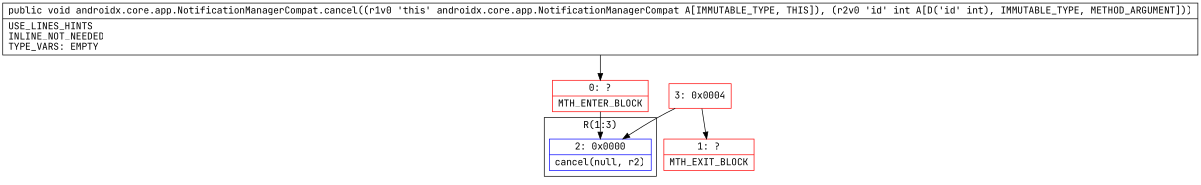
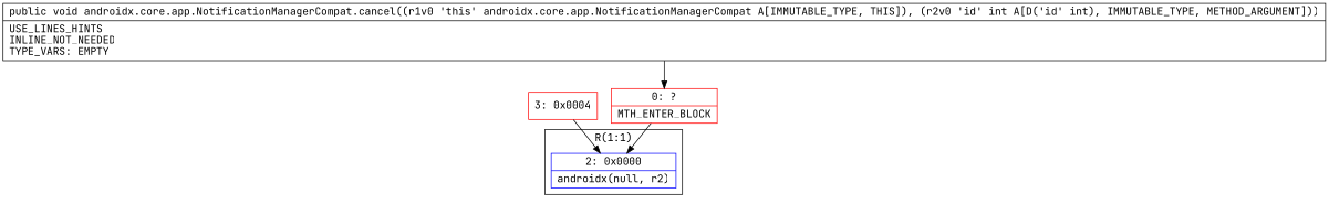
  digraph {
    fontname="JetBrains Mono"
    node [color=red fontname="JetBrains Mono" shape=record]
    edge [fontname="JetBrains Mono"]
-   n1 [color=blue label="{2\:\ 0x0000|cancel(null, r2)\l}"]
+   n1 [color=blue label="{2\:\ 0x0000|androidx(null, r2)\l}"]
    n2 [label="{3\:\ 0x0004}"]
-   n3 [label="{1\:\ ?|MTH_EXIT_BLOCK\l}"]
    n4 [label="{0\:\ ?|MTH_ENTER_BLOCK\l}"]
    n5 [label="{public void androidx.core.app.NotificationManagerCompat.cancel((r1v0 'this' androidx.core.app.NotificationManagerCompat A[IMMUTABLE_TYPE, THIS]), (r2v0 'id' int A[D('id' int), IMMUTABLE_TYPE, METHOD_ARGUMENT]))  | USE_LINES_HINTS\lINLINE_NOT_NEEDED\lTYPE_VARS: EMPTY\l}" color=""]
    subgraph cluster_1 {
-     label="R(1:3)"
+     label="R(1:1)"
      n1
    }
    n2 -> n1
-   n2 -> n3
    n4 -> n1
    n5 -> n4
  }
